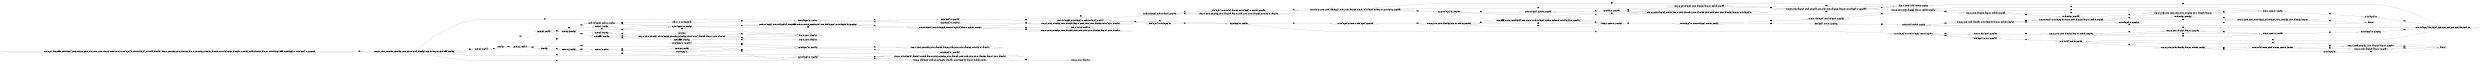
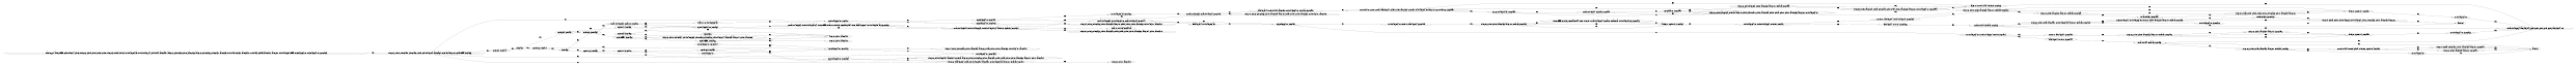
  digraph {
    rankdir=LR
    n1 [label="'lea ecx, [esp+0x4]', 'and esp, 0xfffffff0', 'push dword [ecx-0x4]', 'push ebp', 'mov ebp, esp', 'push edi', 'push esi', 'push ebx', 'push ecx', 'sub esp, 0x54', 'mov eax, dword [ecx]', 'mov dword [ebp-0x4c], eax', 'mov esi, dword [ecx+0x4]', 'push dword [esi]', 'call 0x804a901', 'add esp, 0x8', 'push 0x804db3f', 'push 0x6', 'call 0x8048f60', 'add esp, 0x8', 'push 0x804d828', 'push 0x804d307', 'call 0x8048fd0', 'mov dword [esp], 0x804d307', 'call 0x8048db0', 'mov dword [esp], 0x8049bdf', 'call 0x804d210', 'add esp, 0x10', 'mov dword [ebp-0x50], 0xffffffff', 'mov byte [ebp-0x58], 0x0', 'mov byte [ebp-0x54], 0x0', 'jmp 0x80495d9', "]
    n2 [label="'sub esp, 0xc', 'push 0x0', 'push 0x804d900', 'push 0x804d960', 'push esi', 'push dword [ebp-0x4c]', 'call 0x804a869', 'mov ebx, eax', 'add esp, 0x20', 'cmp eax, 0xffffffff', 'je 0x8049653', "]
    n3 [label="'cmp dword [ebp-0x50], 0x0', 'js 0x8049787', "]
    n4 [label="'cmp ebx, 0x4c', 'je 0x804971a', "]
    n5 [label="'cmp byte [ebp-0x54], 0x0', 'je 0x80497bf', "]
    n6 [label="'cmp byte [ebp-0x54], 0x0', 'jne 0x804975d', "]
    n7 [label="'jle 0x804951c', "]
+   n8 [label="'mov dword [ebp-0x50], 0xf', 'jmp 0x8049667', "]
    n9 [label="'mov eax, dword [0x80515f8]', 'mov dword [ebp-0x50], 0x0', 'cmp eax, dword [ebp-0x4c]', 'jge 0x80497a4', "]
    n10 [label="'sub esp, 0x4', 'push 0x5', 'push 0x804d8cc', 'push 0x0', 'call 0x8048da0', 'add esp, 0xc', 'push eax', 'push 0x0', 'push 0x0', 'call 0x8048e50', 'mov dword [esp], 0x1', 'call 0x804912b', "]
    n11 [label="'mov eax, dword [0x80515f8]', 'cmp eax, dword [ebp-0x4c]', 'jge 0x80497cb', "]
    n12 [label="'mov byte [ebp-0x58], 0x1', 'jmp 0x8049724', "]
    n13 [label="'cmp byte [ebp-0x54], 0x0', 'jne 0x8049733', "]
    n14 [label="'cmp ebx, 0x39', 'jg 0x8049577', "]
    n15 [label="'cmp ebx, 0x6c', 'je 0x8049724', "]
    n16 [label="'cmp byte [ebp-0x58], 0x0', 'je 0x8049907', "]
    n17 [label="'lea eax, [esi+eax*4]', 'mov dword [ebp-0x50], eax', "]
    n18 [label="'sub esp, 0x4', 'push 0x5', 'push 0x804d353', 'push 0x0', 'call 0x8048da0', 'add esp, 0xc', 'push eax', 'push 0x0', 'push 0x0', 'call 0x8048e50', 'mov dword [esp], 0x1', 'call 0x804912b', "]
    n19 [label="'lea esi, [esi+eax*4]', 'mov ebx, dword [esi]', 'call 0x8048f20', 'mov dword [ebp-0x54], 0x0', 'mov edi, eax', 'jmp 0x80499e7', "]
    n20 [label="'sub esp, 0x4', 'push 0x5', 'push 0x804d8a8', 'push 0x0', 'call 0x8048da0', 'add esp, 0xc', 'push eax', 'push 0x0', 'push 0x0', 'call 0x8048e50', 'mov dword [esp], 0x1', 'call 0x804912b', "]
    n21 [label="'mov byte [ebp-0x54], 0x1', 'jmp 0x80495d9', "]
    n22 [label="'cmp ebx, 0x41', 'jl 0x8049628', "]
    n23 [label="'cmp ebx, 0x30', 'jge 0x804963d', "]
    n24 [label="'jle 0x8049632', "]
    n25 [label="'mov dword [ebp-0x54], 0x0', 'mov edi, dword [ebp-0x50]', 'test edi, edi', 'je 0x804991f', "]
    n26 [label="'mov dword [ebp-0x4c], 0x0', 'mov ebx, 0x1', 'lea esi, [ebp-0x40]', 'jmp 0x80497fd', "]
    n27 [label="'mov dword [edi], 0x0', 'push 0x0', 'push 0xa', 'lea eax, [ebp-0x40]', 'push eax', 'push ebx', 'call 0x8048fb0', 'mov ecx, eax', 'mov dword [ebp-0x4c], edx', 'add esp, 0x10', 'cmp dword [edi], 0x22', 'je 0x80499a9', "]
    n28 [label="'sub esp, 0xc', 'push 0x1', 'call 0x804912b', "]
    n29 [label="'cmp dword [0x80519b0], 0x0', 'je 0x804968d', "]
    n30 [label="'mov eax, dword [0x80515f8]', 'cmp eax, 0x2', 'je 0x8049580', "]
    n31 [label="'cmp ebx, 0xffffff7d', 'jne 0x8049561', "]
    n32 [label="'cmp ebx, 0x73', 'je 0x80495af', "]
    n33 [label="'mov ebx, 0x1', 'lea esi, [ebp-0x40]', 'jmp 0x804997e', "]
    n34 [label="'lea ebx, [ebp-0x40]', 'mov esi, 0x1', 'jmp 0x8049944', "]
    n35 [label="'sub esp, 0x8', 'push esi', 'push ebx', 'call 0x804c3a8', 'add esp, 0x10', 'test eax, eax', 'jne 0x80497f5', "]
    n36 [label="'sub esp, 0xc', 'push ebx', 'call 0x804c24d', 'mov ebx, eax', 'add esp, 0xc', 'push 0x5', 'push 0x804d37c', 'push 0x0', 'call 0x8048da0', 'push ebx', 'push eax', 'push 0x0', 'push 0x0', 'call 0x8048e50', 'add esp, 0x20', 'mov dword [ebp-0x54], 0x1', "]
    n37 [label="'cdq', 'cmp dword [ebp-0x4c], edx', 'jne 0x80499a9', "]
    n38 [label="'mov eax, dword [0x80515f8]', 'mov edx, dword [esi+eax*4-0x4]', 'mov ecx, 0xffffffff', 'mov eax, 0x0', 'mov edi, edx', 'repne scasb byte [edi]', 'not ecx', 'lea eax, [edx+ecx-0x1]', 'mov dword [0x80519b0], eax', 'jmp 0x804958d', "]
    n39 [label="'mov eax, dword [0x80519b0]', 'mov edx, dword [0x80515f8]', 'mov edx, dword [esi+edx*4-0x4]', 'add edx, 0x2', 'cmp eax, edx', 'jne 0x80496b4', "]
    n40 [label="'sub eax, 0x1', 'mov dword [0x80515f8], eax', "]
    n41 [label="'cmp ebx, 0xffffff7e', 'jne 0x8049628', "]
    n42 [label="'sub esp, 0x8', 'push 0x0', 'push 0x804d347', 'push dword [0x80515e8]', 'push 0x804d303', 'push 0x804d288', 'push dword [0x8051814]', 'call 0x804c89a', 'add esp, 0x14', 'push 0x0', 'call 0x8048eb0', "]
    n43 [label="'cmp ebx, 0x5a', 'jle 0x8049580', "]
    n44 [label="'jmp 0x8049628', "]
    n45 [label="'cmp dword [ebp-0x50], 0x0', 'jns 0x80496da', "]
    n46 [label="'cmp ebx, 0x74', 'je 0x8049720', "]
    n47 [label="'sub esp, 0x8', 'push esi', 'push ebx', 'call 0x804c3a8', 'add esp, 0x10', 'test eax, eax', 'jne 0x8049976', "]
    n48 [label="'mov eax, dword [edi]', 'test eax, eax', 'je 0x80498f8', "]
    n49 [label="'add ebx, 0x1', 'cmp ebx, 0x41', 'je 0x8049829', "]
    n50 [label="'mov ecx, 0xffffffff', 'mov edi, esi', 'repne scasb byte [edi]', 'not ecx', 'sub ecx, 0x1', 'mov eax, dword [ebp-0x4c]', 'cmp eax, ecx', 'cmovae ecx, eax', 'mov dword [ebp-0x4c], ecx', 'jmp 0x80497f5', "]
    n51 [label="'add esi, 0x4', 'mov ebx, dword [esi]', 'test ebx, ebx', 'je 0x80498f8', "]
    n52 [label="'mov eax, dword [ebp-0x40]', 'cmp ebx, eax', 'je 0x80499a9', "]
    n53 [label="'sub esp, 0x4', 'push 0x5', 'push 0x804d332', 'push 0x0', 'call 0x8048da0', 'push ebx', 'push eax', 'push 0x0', 'push 0x0', 'call 0x8048e50', 'add esp, 0x14', 'push 0x1', 'call 0x804912b', "]
    n54 [label="'sub eax, 0x1', 'mov dword [0x80519b0], eax', "]
    n55 [label="'sub esp, 0xc', 'push 0x0', 'call 0x804912b', "]
    n56 [label="'sub esp, 0xc', 'push dword [0x80519b0]', 'call 0x804c24d', 'mov ebx, eax', 'add esp, 0xc', 'push 0x5', 'push 0x804d888', 'push 0x0', 'call 0x8048da0', 'push ebx', 'push eax', 'push 0x0', 'push 0x0', 'call 0x8048e50', 'add esp, 0x14', 'push 0x1', 'call 0x804912b', "]
    n57 [label="'sub esp, 0x8', 'lea eax, [ebp-0x2b]', 'push eax', 'push dword [0x80519b0]', 'call 0x8049a51', 'mov dword [ebp-0x50], eax', 'add esp, 0x10', 'test eax, eax', 'js 0x8049710', "]
    n58 [label="'mov byte [ebp-0x58], 0x1', "]
    n59 [label="'cmp ebx, 0x6e', 'je 0x80495af', "]
    n60 [label="'add ebx, 3x1', 'cmp ebx, 0x41', 'je 0x804999d',"]
    n61 [label="'sub esp, 0xc', 'push esi', 'call 0x8048e90', 'add esp, 0x10', 'jmp 0x8049976', "]
    n62 [label="'mov eax, dword [ebp-0x54]', 'lea esp, [ebp-0x10]', 'pop ecx', 'pop ebx', 'pop esi', 'pop edi', 'pop ebp', 'lea esp, [ecx-0x4]', 'retn', "]
    n63 [label="'sub esp, 0x8', 'push ebx', 'push eax', 'call 0x8049a51', 'add esp, 0x10', 'test eax, eax', 'js 0x804993e', "]
    n64 [label="'mov dword [ebp-0x54], 0x0', 'mov ebx, dword [ebp-0x50]', 'test ebx, ebx', 'je 0x8049841', "]
    n65 [label="'cmp byte [eax], 0x0', 'jne 0x80499a9', "]
    n66 [label="'sub esp, 0xc', 'push 0x1', 'call 0x804912b', "]
    n67 [label="'mov dword [ebp-0x54], 0x0', 'jmp 0x80498f8', "]
    n68 [label="'mov dword [ebp-0x54], esi', "]
    n69 [label="'mov edx, dword [edi]', 'movsx edx, byte [edx]', 'sub edx, 0x30', 'cmp edx, 0x9', 'ja 0x8049929', "]
    n70 [label="'mov ebx, 0x1', 'lea esi, [ebp-0x40]', 'mov edi, dword [ebp-0x4c]', 'jmp 0x80498c9', "]
    n71 [label="'lea edi, [ebp-0x40]', 'mov esi, 0x1', 'jmp 0x8049883', "]
    n72 [label="'sub esp, 0x8', 'push dword [ebp-0x50]', 'push ecx', 'call 0x8048ec0', 'add esp, 0x10', 'test eax, eax', 'je 0x80499da', "]
    n73 [label="'add edi, 0x4', "]
    n74 [label="'sub esp, 0x4', 'push eax', 'push 0x804d378', 'push 0x1', 'call 0x8048f40', 'add esp, 0x10', 'jmp 0x8049941', "]
    n75 [label="'sub esp, 0xc', 'push ebx', 'call 0x8048e90', 'add esp, 0x10', 'jmp 0x8049941', "]
    n76 [label="'sub esp, 0x8', 'push esi', 'push ebx', 'call 0x804c3a8', 'add esp, 0x10', 'test eax, eax', 'jne 0x80498c1', "]
    n77 [label="'mov eax, dword [ebx]', 'test eax, eax', 'je 0x80498f8', "]
    n78 [label="'sub esp, 0xc', 'push ebx', 'call 0x804c24d', 'push eax', 'push 0x804da13', 'push dword [edi]', 'push 0x0', 'call 0x8048e50', 'add esp, 0x20', 'mov dword [ebp-0x54], 0x1', 'jmp 0x80499da', "]
    n79 [label="'add ebx, 0x1', 'cmp ebx, 0x41', 'je 0x80498f1', "]
    n80 [label="'sub esp, 0xc', 'push ebx', 'call 0x8048dc0', 'add esp, 0x10', 'test eax, eax', 'jne 0x80498a9', "]
    n81 [label="'sub esp, 0x8', 'push edi', 'push eax', 'call 0x8049a51', 'mov dword [ebp-0x50], eax', 'add esp, 0x10', 'test eax, eax', 'jns 0x804984e', "]
    n82 [label="'mov dword [ebp-0x54], 0x0', "]
    n83 [label="'sub esp, 0x4', 'push eax', 'push esi', 'push edi', 'push ebx', 'push 0x2', 'push 0x804d36b', 'push 0x1', 'call 0x8048f40', 'add esp, 0x20', "]
    n84 [label="'mov eax, 0x804d330', 'jmp 0x80498a9', "]
    n85 [label="'mov edx, dword [ebp-0x4c]', 'mov dword [ebp-0x58], edx', 'sub esp, 0xc', 'push eax', 'call 0x8048dc0', 'add esp, 0x10', 'test eax, eax', 'je 0x80498a2', "]
    n86 [label="'mov dword [ebp-0x54], esi', 'jmp 0x8049880', "]
-   n87 [label="'mov eax, 0x804d330', 'jmp 0x8069864',"]
+   n87 [label="'mov eax, 0x804d330', 'jmp 0x8049864', "]
    n88 [label="'sub esp, 0x4', 'push eax', 'push edi', 'push dword [ebp-0x58]', 'push dword [ebp-0x50]', 'push 0x2', 'push 0x804d36b', 'push 0x1', 'call 0x8048f40', 'add esp, 0x20', "]
    n89 [label="'add ebx, 0x4', "]
    n1 -> n2 [label=CFG]
    n2 -> n3 [label=CFG]
    n2 -> n4 [label=CFG]
    n3 -> n5 [label=CFG]
    n3 -> n6 [label=CFG]
-   n7 -> n4 [label=CFG]
+   n4 -> n7 [label=CFG]
+   n5 -> n8 [label=CFG]
    n5 -> n9 [label=CFG]
    n6 -> n10 [label=CFG]
    n6 -> n11 [label=CFG]
    n7 -> n14 [label=CFG]
    n7 -> n15 [label=CFG]
+   n8 -> n11 [label=CFG]
    n9 -> n16 [label=CFG]
    n9 -> n17 [label=CFG]
    n11 -> n18 [label=CFG]
    n11 -> n19 [label=CFG]
    n12 -> n13 [label=CFG]
    n13 -> n20 [label=CFG]
    n13 -> n21 [label=CFG]
    n14 -> n22 [label=CFG]
    n14 -> n23 [label=CFG]
    n15 -> n13 [label=CFG]
    n15 -> n24 [label=CFG]
    n16 -> n25 [label=CFG]
    n16 -> n26 [label=CFG]
    n17 -> n16 [label=CFG]
    n19 -> n27 [label=CFG]
    n21 -> n2 [label=CFG]
    n22 -> n28 [label=CFG]
-   n23 -> n29 [label=CFG]
+   n22 -> n29 [label=CFG]
    n23 -> n30 [label=CFG]
    n23 -> n31 [label=CFG]
    n24 -> n23 [label=CFG]
    n24 -> n32 [label=CFG]
    n25 -> n33 [label=CFG]
    n25 -> n34 [label=CFG]
    n26 -> n35 [label=CFG]
    n27 -> n36 [label=CFG]
    n27 -> n37 [label=CFG]
    n29 -> n38 [label=CFG]
    n29 -> n39 [label=CFG]
    n30 -> n29 [label=CFG]
    n30 -> n40 [label=CFG]
    n31 -> n41 [label=CFG]
    n31 -> n42 [label=CFG]
    n32 -> n45 [label=CFG]
    n32 -> n46 [label=CFG]
    n33 -> n47 [label=CFG]
    n34 -> n48 [label=CFG]
    n35 -> n49 [label=CFG]
    n35 -> n50 [label=CFG]
    n36 -> n51 [label=CFG]
    n37 -> n36 [label=CFG]
    n37 -> n52 [label=CFG]
    n38 -> n39 [label=CFG]
    n39 -> n53 [label=CFG]
    n39 -> n54 [label=CFG]
    n40 -> n3 [label=CFG]
    n41 -> n28 [label=CFG]
    n41 -> n55 [label=CFG]
    n43 -> n29 [label=CFG]
    n43 -> n44 [label=CFG]
    n44 -> n28 [label=CFG]
    n45 -> n56 [label=CFG]
    n45 -> n57 [label=CFG]
    n46 -> n58 [label=CFG]
    n46 -> n59 [label=CFG]
    n47 -> n60 [label=CFG]
    n47 -> n61 [label=CFG]
    n48 -> n62 [label=CFG]
    n48 -> n63 [label=CFG]
    n49 -> n35 [label=CFG]
    n49 -> n64 [label=CFG]
    n50 -> n49 [label=CFG]
    n51 -> n27 [label=CFG]
    n51 -> n62 [label=CFG]
    n52 -> n36 [label=CFG]
    n52 -> n65 [label=CFG]
    n57 -> n2 [label=CFG]
    n57 -> n66 [label=CFG]
    n58 -> n13 [label=CFG]
    n59 -> n28 [label=CFG]
    n59 -> n45 [label=CFG]
    n60 -> n47 [label=CFG]
    n60 -> n67 [label=CFG]
    n61 -> n60 [label=CFG]
    n63 -> n68 [label=CFG]
    n63 -> n69 [label=CFG]
    n64 -> n70 [label=CFG]
    n64 -> n71 [label=CFG]
    n65 -> n36 [label=CFG]
    n65 -> n72 [label=CFG]
    n67 -> n62 [label=CFG]
    n68 -> n73 [label=CFG]
    n69 -> n74 [label=CFG]
    n69 -> n75 [label=CFG]
    n70 -> n76 [label=CFG]
    n71 -> n77 [label=CFG]
    n72 -> n51 [label=CFG]
    n72 -> n78 [label=CFG]
    n73 -> n48 [label=CFG]
    n74 -> n73 [label=CFG]
    n75 -> n73 [label=CFG]
    n76 -> n79 [label=CFG]
    n76 -> n80 [label=CFG]
    n77 -> n62 [label=CFG]
    n77 -> n81 [label=CFG]
    n78 -> n51 [label=CFG]
    n79 -> n76 [label=CFG]
    n79 -> n82 [label=CFG]
    n80 -> n83 [label=CFG]
    n80 -> n84 [label=CFG]
    n81 -> n85 [label=CFG]
    n81 -> n86 [label=CFG]
    n82 -> n62 [label=CFG]
    n83 -> n79 [label=CFG]
    n84 -> n83 [label=CFG]
    n85 -> n87 [label=CFG]
    n85 -> n88 [label=CFG]
    n86 -> n89 [label=CFG]
    n87 -> n88 [label=CFG]
    n88 -> n89 [label=CFG]
    n89 -> n77 [label=CFG]
  }
